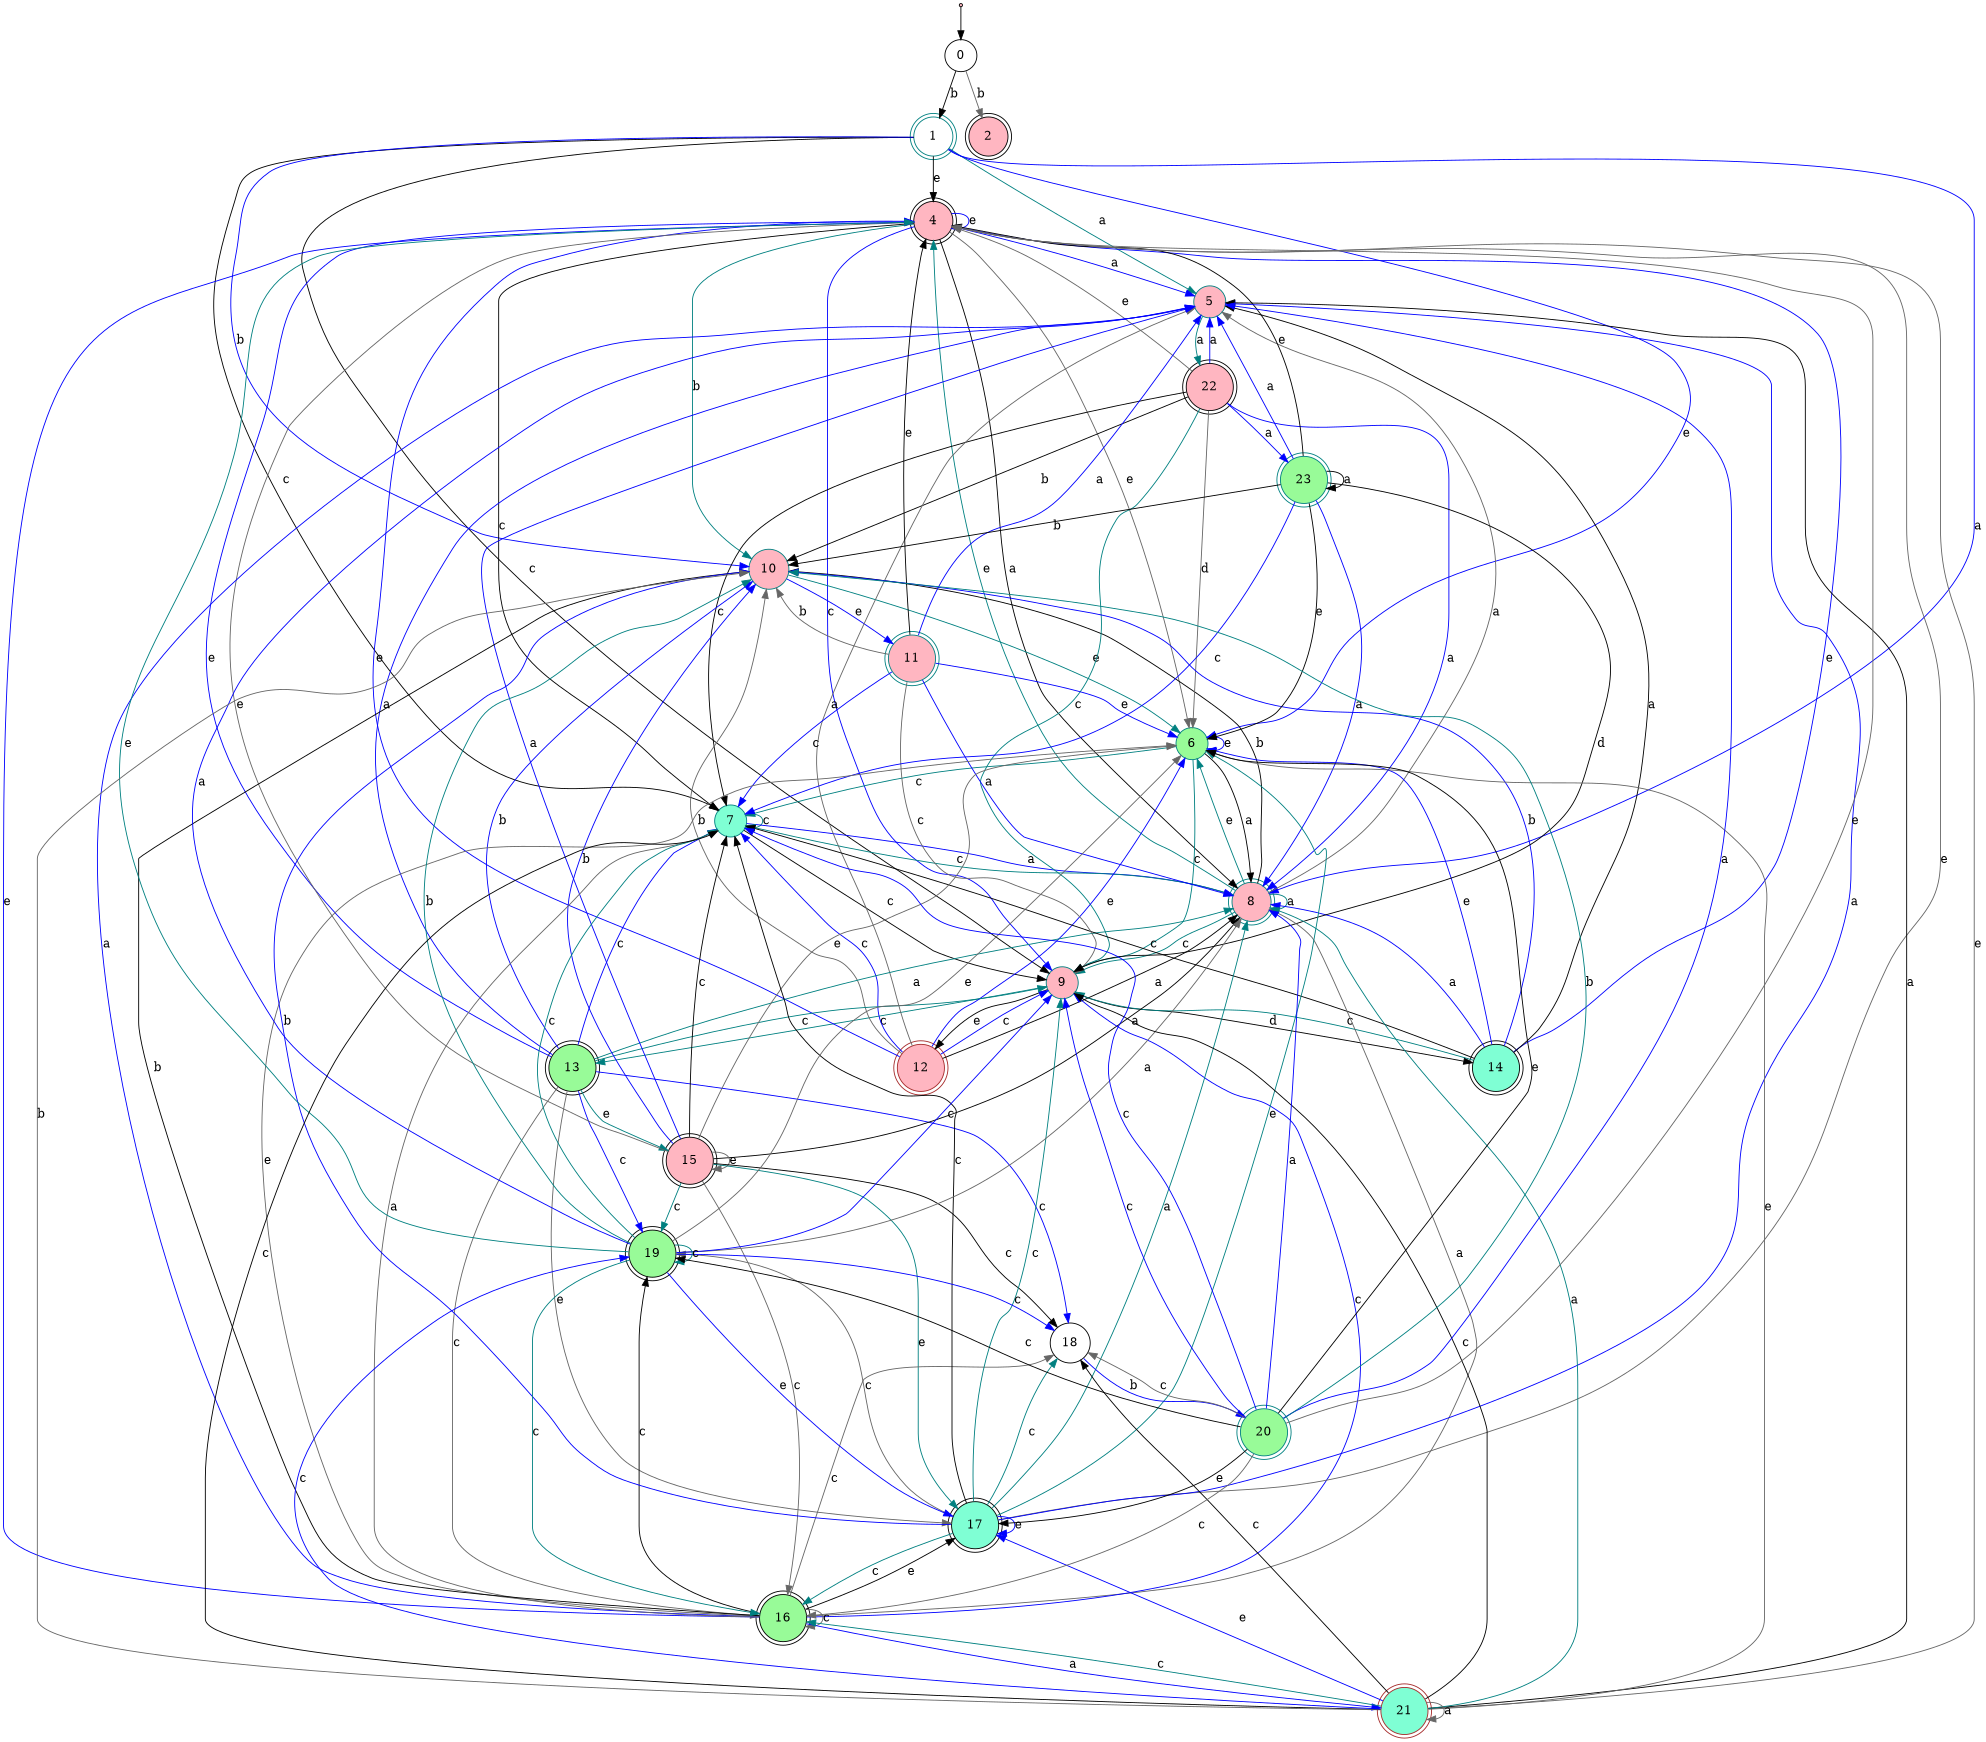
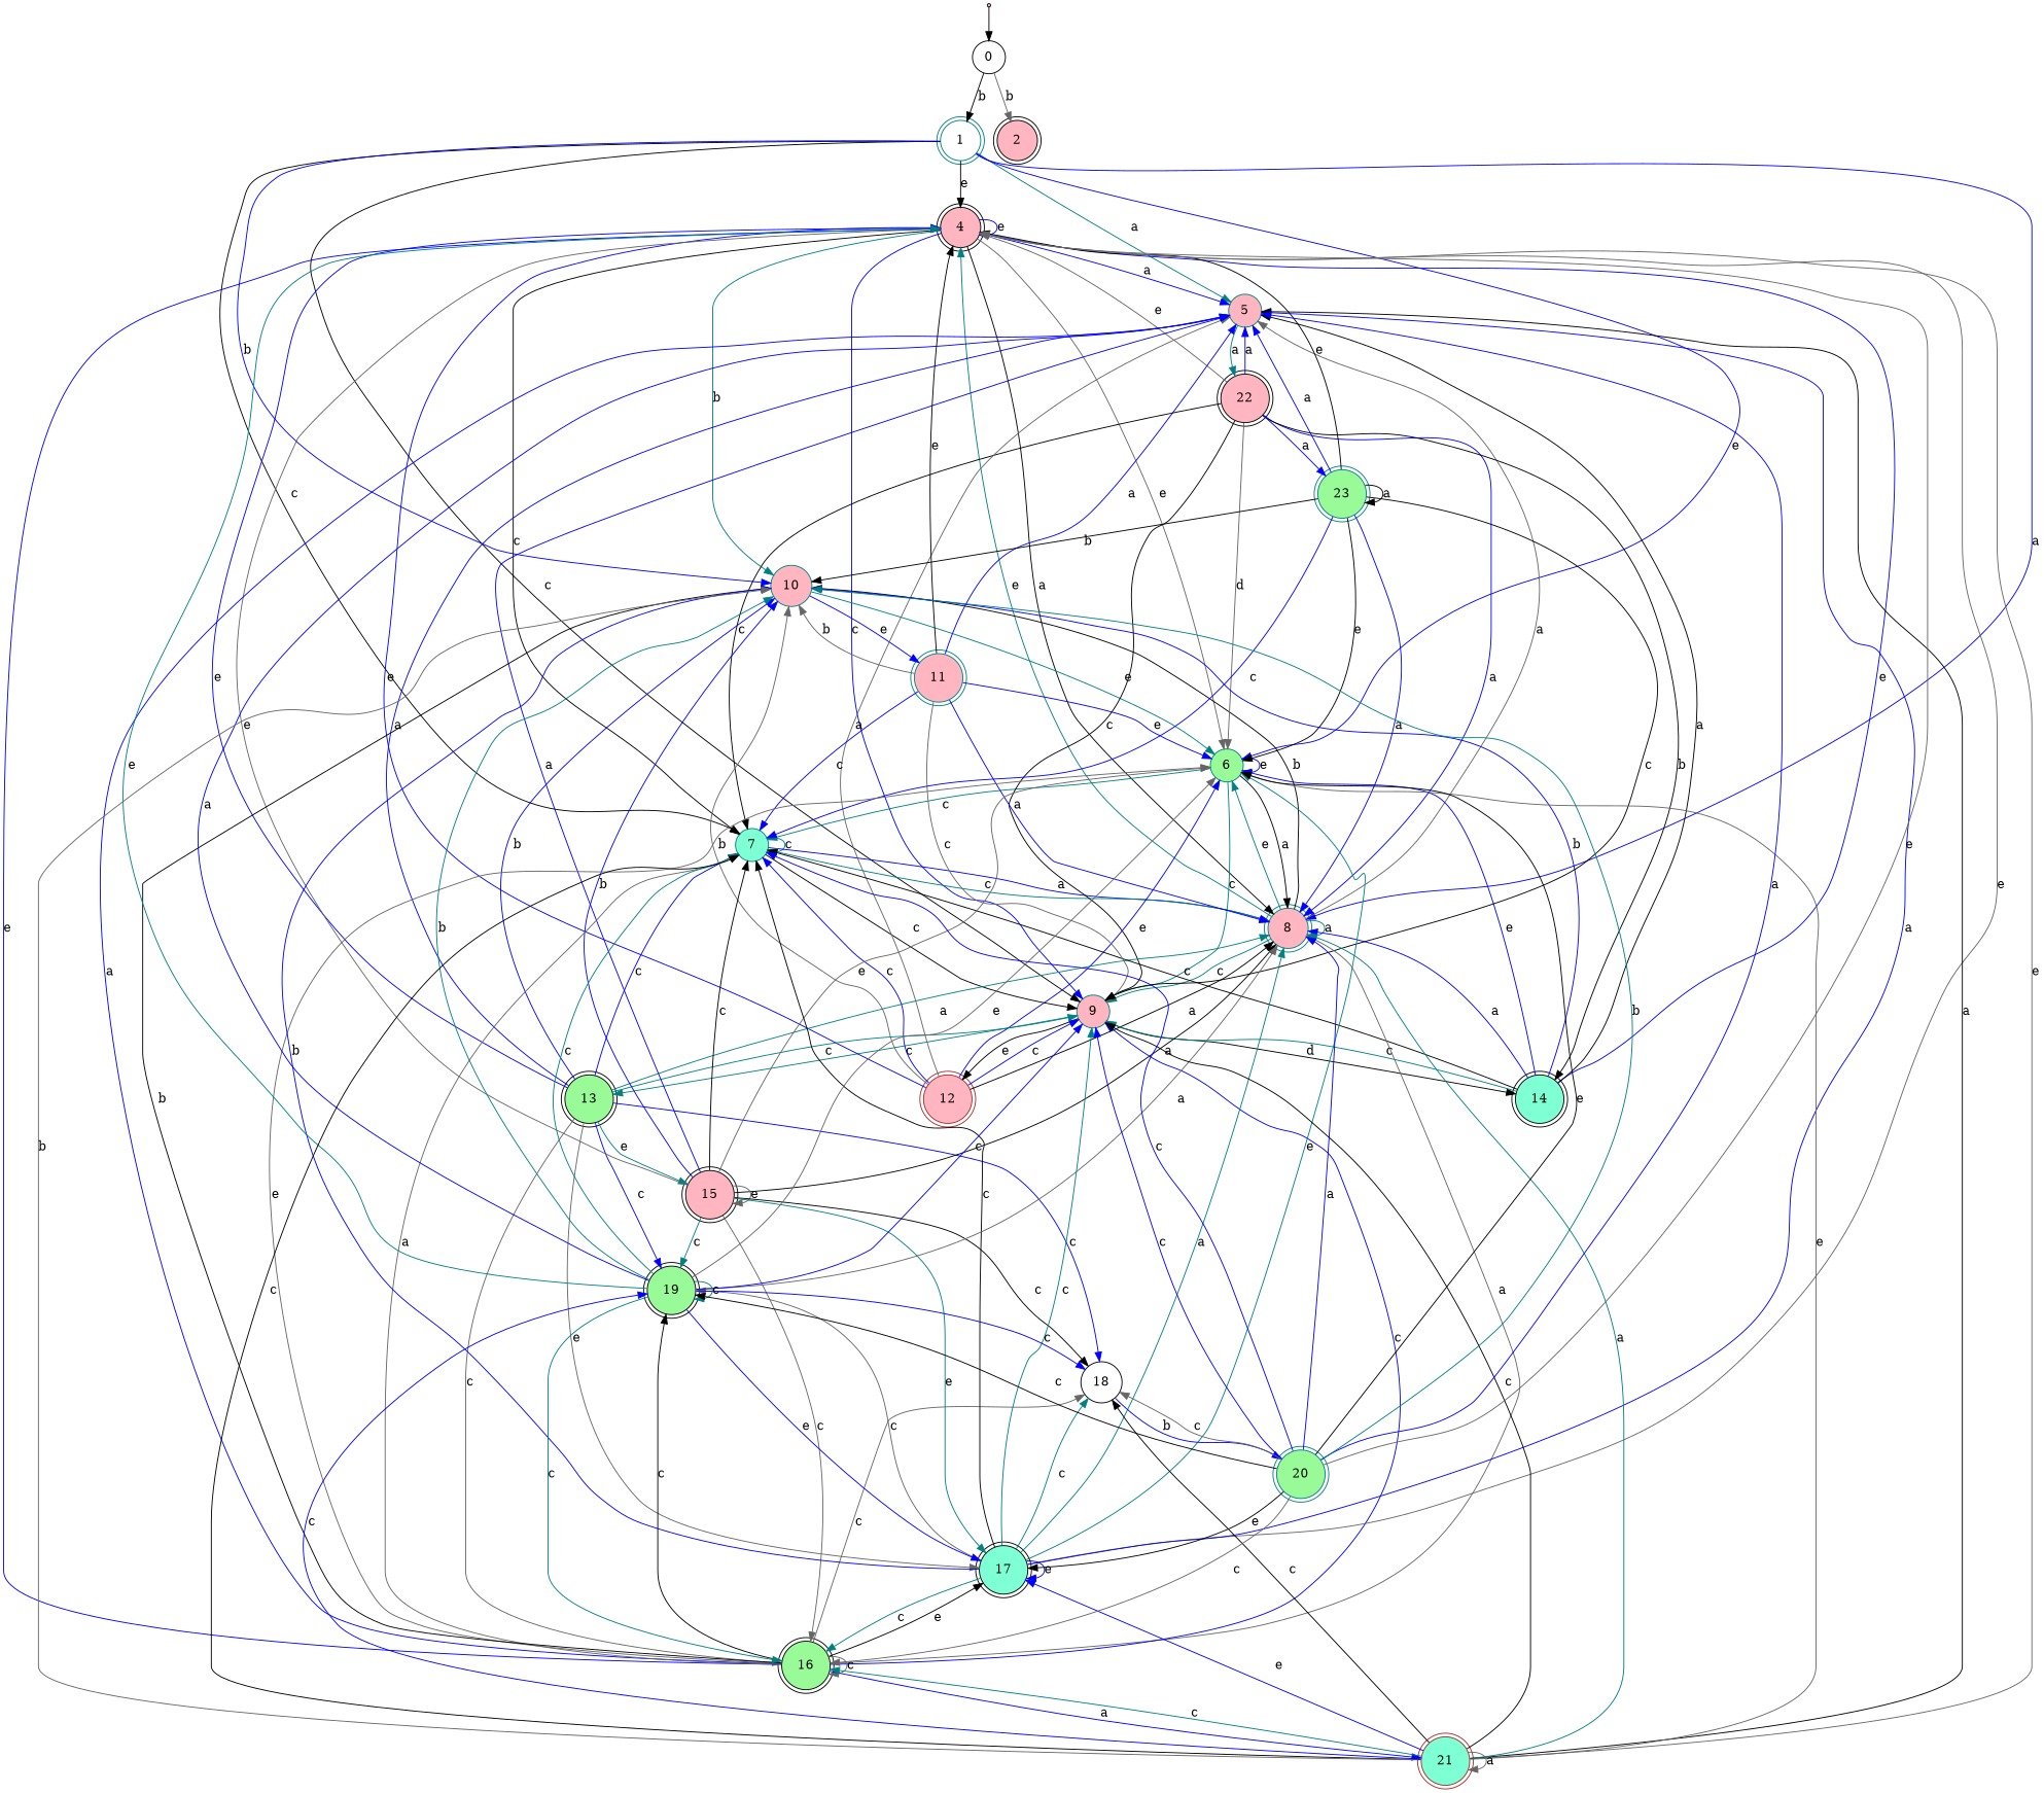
  digraph {
    rankdir=TB
    node [color=black fillcolor=lightpink shape=doublecircle style=filled]
    edge [color=blue]
    dummy0 [shape=point]
    0 [fillcolor=white shape=circle]
    1 [color=teal fillcolor=white]
    2
    4
    5 [color=teal shape=circle]
    6 [color=teal fillcolor=palegreen shape=circle]
    7 [color=teal fillcolor=aquamarine shape=circle]
    8 [color=teal]
    9 [color=teal shape=circle]
    10 [color=teal shape=circle]
    22
    12 [color=brown]
    13 [fillcolor=palegreen]
    14 [fillcolor=aquamarine]
    11 [color=teal]
    23 [color=teal fillcolor=palegreen]
    15
    16 [fillcolor=palegreen]
    17 [fillcolor=aquamarine]
    18 [fillcolor=white shape=circle]
    19 [fillcolor=palegreen]
    21 [color=brown fillcolor=aquamarine]
    20 [color=teal fillcolor=palegreen]
    dummy0 -> 0 [color=black]
    0 -> 1 [color=black label=b]
    0 -> 2 [color=gray40 label=b]
    1 -> 4 [color=black label=e]
    1 -> 5 [color=teal label=a]
    1 -> 6 [label=e]
    1 -> 7 [color=black label=c]
    1 -> 8 [label=a]
    1 -> 9 [color=black label=c]
    1 -> 10 [label=b]
    4 -> 4 [label=e]
    4 -> 5 [label=a]
    4 -> 6 [color=gray40 label=e]
    4 -> 7 [color=black label=c]
    4 -> 8 [color=black label=a]
    4 -> 9 [label=c]
    4 -> 10 [color=teal label=b]
    5 -> 22 [color=teal label=a]
    6 -> 6 [label=e]
    6 -> 7 [color=teal label=c]
    6 -> 8 [color=black label=a]
    6 -> 9 [color=teal label=c]
    7 -> 7 [color=teal label=c]
    7 -> 8 [label=a]
    7 -> 9 [color=black label=c]
    8 -> 4 [color=teal label=e]
    8 -> 5 [color=gray40 label=a]
    8 -> 6 [color=teal label=e]
    8 -> 7 [color=teal label=c]
    8 -> 8 [color=teal label=a]
    8 -> 9 [color=teal label=c]
    8 -> 10 [color=black label=b]
    9 -> 12 [color=black label=e]
    9 -> 13 [color=teal label=c]
    9 -> 14 [color=black label=d]
    10 -> 6 [color=teal label=e]
    10 -> 11 [label=e]
    22 -> 4 [color=gray40 label=e]
    22 -> 5 [label=a]
    22 -> 6 [color=gray40 label=d]
    22 -> 7 [color=black label=c]
    22 -> 8 [label=a]
-   22 -> 9 [color=teal label=c]
-   22 -> 10 [color=black label=b]
+   22 -> 9 [color=black label=c]
+   22 -> 14 [color=black label=b]
    22 -> 23 [label=a]
    12 -> 4 [label=e]
    12 -> 5 [color=gray40 label=a]
    12 -> 6 [label=e]
    12 -> 7 [label=c]
    12 -> 8 [color=black label=a]
    12 -> 9 [label=c]
    12 -> 10 [color=gray40 label=b]
    13 -> 4 [label=e]
    13 -> 5 [label=a]
    13 -> 7 [label=c]
    13 -> 8 [color=teal label=a]
    13 -> 9 [color=teal label=c]
    13 -> 10 [label=b]
    13 -> 15 [color=teal label=e]
    13 -> 16 [color=gray40 label=c]
    13 -> 17 [color=gray40 label=e]
    13 -> 18 [label=c]
    13 -> 19 [label=c]
    14 -> 4 [label=e]
    14 -> 5 [color=black label=a]
    14 -> 6 [label=e]
    14 -> 7 [color=black label=c]
    14 -> 8 [label=a]
    14 -> 9 [color=teal label=c]
    14 -> 10 [label=b]
    11 -> 4 [color=black label=e]
    11 -> 5 [label=a]
    11 -> 6 [label=e]
    11 -> 7 [label=c]
    11 -> 8 [label=a]
    11 -> 9 [color=gray40 label=c]
    11 -> 10 [color=gray40 label=b]
    23 -> 4 [color=black label=e]
    23 -> 5 [label=a]
    23 -> 6 [color=black label=e]
    23 -> 7 [label=c]
    23 -> 8 [label=a]
-   23 -> 9 [color=black label=d]
+   23 -> 9 [color=black label=c]
    23 -> 10 [color=black label=b]
    23 -> 23 [color=black label=a]
    15 -> 4 [color=gray40 label=e]
    15 -> 5 [label=a]
    15 -> 6 [color=gray40 label=e]
    15 -> 7 [color=black label=c]
    15 -> 8 [color=black label=a]
    15 -> 10 [label=b]
    15 -> 15 [color=gray40 label=e]
    15 -> 16 [color=gray40 label=c]
    15 -> 17 [color=teal label=e]
    15 -> 18 [color=black label=c]
    15 -> 19 [color=teal label=c]
    16 -> 4 [label=e]
    16 -> 5 [label=a]
    16 -> 6 [color=gray40 label=e]
    16 -> 7 [color=gray40 label=a]
    16 -> 8 [color=gray40 label=a]
    16 -> 9 [label=c]
    16 -> 10 [color=black label=b]
    16 -> 16 [color=gray40 label=c]
    16 -> 17 [color=black label=e]
    16 -> 18 [color=gray40 label=c]
    16 -> 19 [color=black label=c]
    16 -> 21 [label=a]
    17 -> 4 [color=gray40 label=e]
    17 -> 5 [label=a]
    17 -> 6 [color=teal label=e]
    17 -> 7 [color=black label=c]
    17 -> 8 [color=teal label=a]
    17 -> 9 [color=teal label=c]
    17 -> 10 [label=b]
    17 -> 16 [color=teal label=c]
    17 -> 17 [label=e]
    17 -> 18 [color=teal label=c]
    17 -> 19 [color=gray40 label=c]
    18 -> 20 [label=b]
    19 -> 4 [color=teal label=e]
    19 -> 5 [label=a]
    19 -> 6 [color=gray40 label=e]
    19 -> 7 [color=teal label=c]
    19 -> 8 [color=gray40 label=a]
    19 -> 9 [label=c]
    19 -> 10 [color=teal label=b]
    19 -> 16 [color=teal label=c]
    19 -> 17 [label=e]
    19 -> 18 [label=c]
    19 -> 19 [color=teal label=c]
    21 -> 4 [color=gray40 label=e]
    21 -> 5 [color=black label=a]
    21 -> 6 [color=gray40 label=e]
    21 -> 7 [color=black label=c]
    21 -> 8 [color=teal label=a]
    21 -> 9 [color=black label=c]
    21 -> 10 [color=gray40 label=b]
    21 -> 16 [color=teal label=c]
    21 -> 17 [label=e]
    21 -> 18 [color=black label=c]
    21 -> 19 [label=c]
    21 -> 21 [color=gray40 label=a]
    20 -> 4 [color=gray40 label=e]
    20 -> 5 [label=a]
    20 -> 6 [color=black label=e]
    20 -> 7 [label=c]
    20 -> 8 [label=a]
    20 -> 9 [label=c]
    20 -> 10 [color=teal label=b]
    20 -> 16 [color=gray40 label=c]
    20 -> 17 [color=black label=e]
    20 -> 18 [color=gray40 label=c]
    20 -> 19 [color=black label=c]
  }
